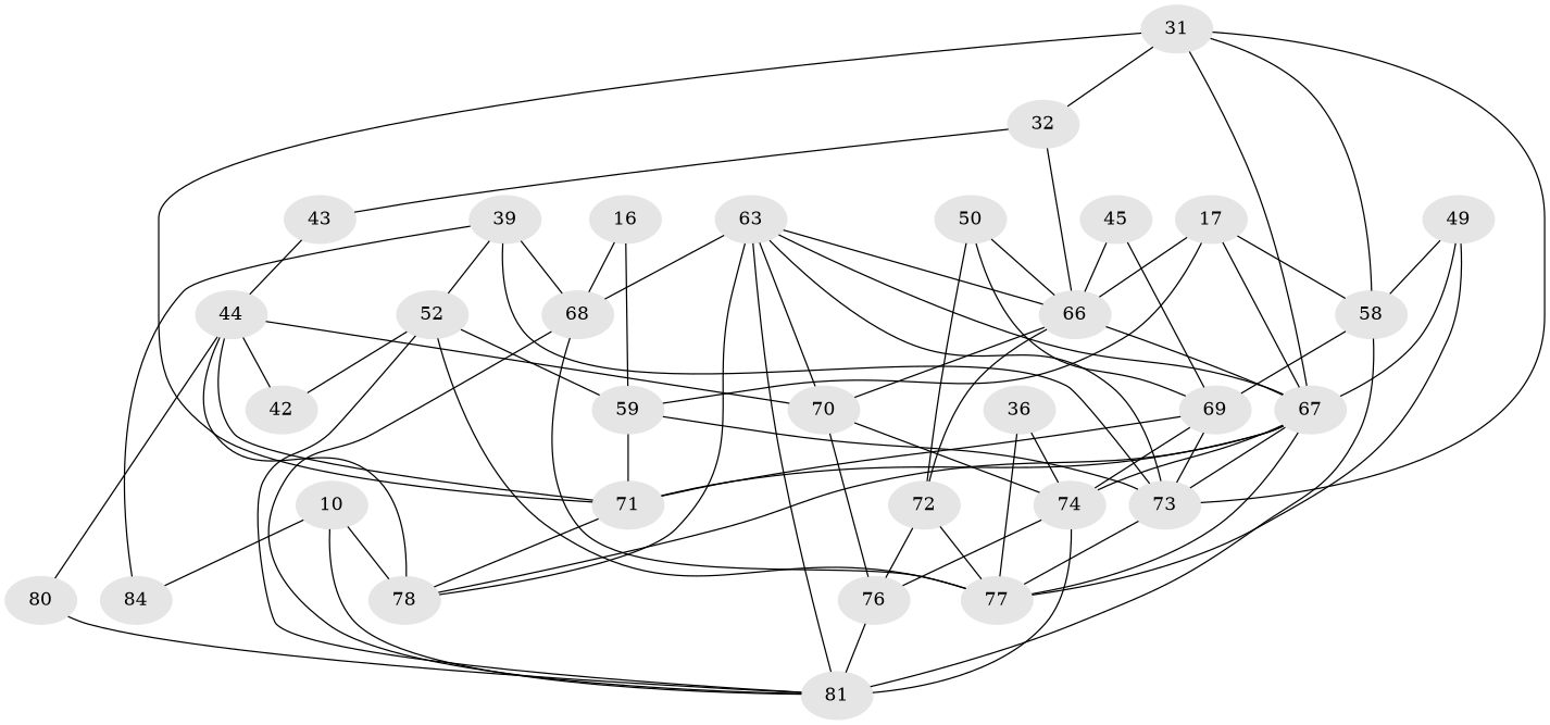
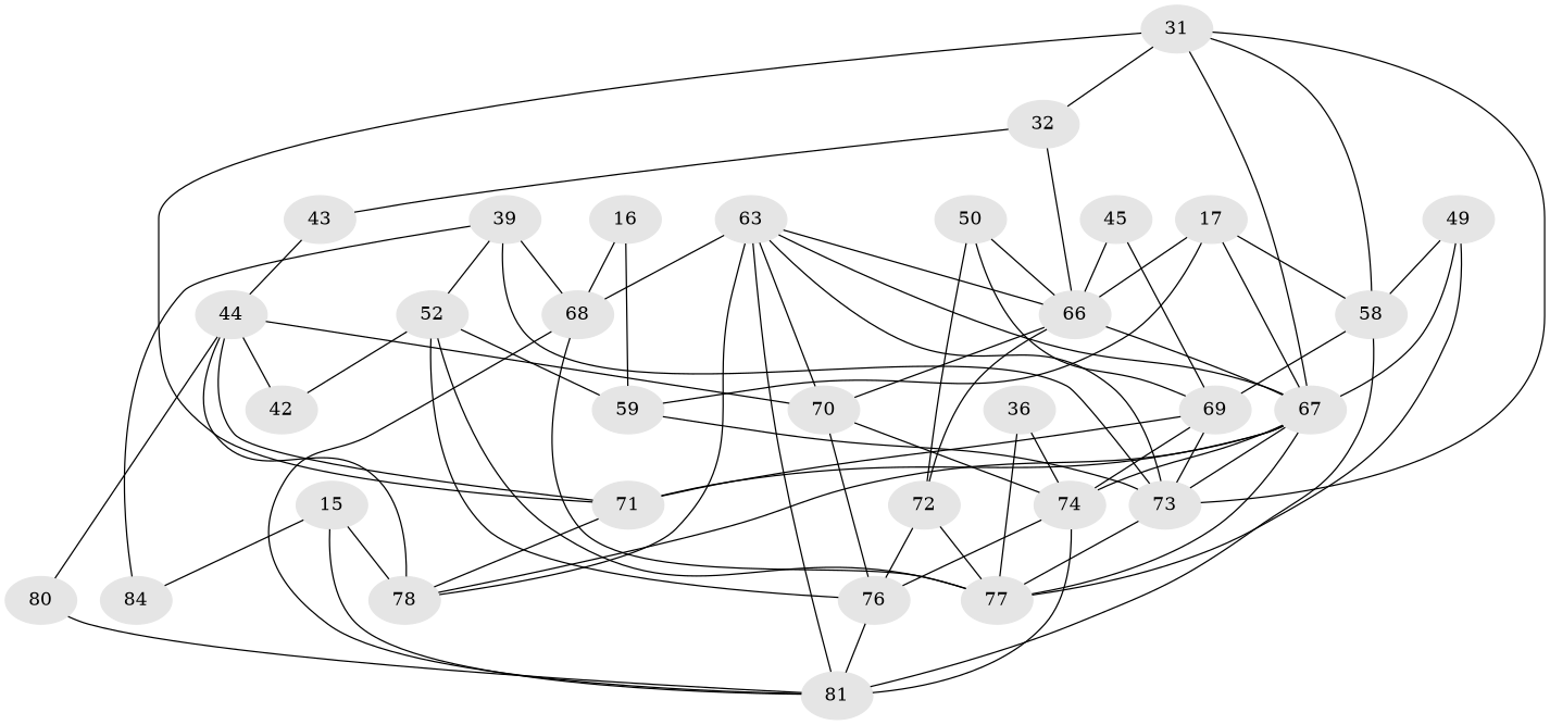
  graph {
    node [color=gray90 style=filled]
-   15 [super="+10" label=10]
+   15 [super="+10"]
    n2 [label=84]
    78 [super="+75"]
    81 [super="+79+26"]
    52 [super="+4"]
    59 [super="+51"]
    77 [super="+47+57"]
    n8 [label=42]
    76 [super="+14"]
    71 [super="+65+20"]
    73 [super="+40+56"]
    16
    68 [super="+22+35+25+30"]
    17 [super="+11"]
    58 [super="+2"]
    66 [super="+5+53"]
    67 [super="+37+64"]
    69 [super="+8+46"]
    70 [super="+28"]
    72 [super="+3"]
    74 [super="+60"]
    32 [super="+23"]
    43
    31
    44
    36
    39 [super="+29"]
    80
    45
    49 [super="+33"]
    50
    63 [super="+61"]
    15 -- n2
    15 -- 78 [weight=2]
    15 -- 81
    52 -- 59 [weight=2]
    52 -- 77
    52 -- n8
-   52 -- 81
-   59 -- 71 [weight=2]
+   52 -- 76
    59 -- 73 [weight=2]
    76 -- 81 [weight=2]
    71 -- 78
    73 -- 77 [weight=3]
    16 -- 59
    16 -- 68
    68 -- 81
    68 -- 77 [weight=2]
    17 -- 59 [weight=2]
    17 -- 58
    17 -- 66 [weight=3]
    17 -- 67
    58 -- 81 [weight=2]
    58 -- 69 [weight=2]
    66 -- 67 [weight=3]
    66 -- 70 [weight=2]
    66 -- 72 [weight=2]
    67 -- 78
    67 -- 77 [weight=2]
    67 -- 71
    67 -- 73 [weight=2]
    67 -- 74
    69 -- 71
    69 -- 73
    69 -- 74 [weight=2]
    70 -- 76 [weight=2]
    70 -- 74
    72 -- 77 [weight=2]
    72 -- 76 [weight=2]
    74 -- 81 [weight=2]
    74 -- 76
    32 -- 66 [weight=2]
    32 -- 43
    43 -- 44
    31 -- 71 [weight=2]
    31 -- 73
    31 -- 58
    31 -- 67
    31 -- 32
    44 -- 78 [weight=2]
    44 -- n8
    44 -- 71
    44 -- 70
    44 -- 80
    36 -- 77
    36 -- 74
    39 -- n2
    39 -- 52 [weight=2]
    39 -- 73 [weight=3]
    39 -- 68 [weight=2]
    80 -- 81
    45 -- 66
    45 -- 69
    49 -- 77 [weight=2]
    49 -- 58
    49 -- 67
    50 -- 66
    50 -- 69
    50 -- 72
    63 -- 78
    63 -- 81 [weight=2]
    63 -- 73
    63 -- 68 [weight=3]
    63 -- 66
    63 -- 67
    63 -- 70
  }
